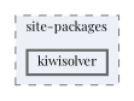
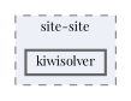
  digraph {
    compound=true
    fontname="Playfair Display"
    n1 [color=gray40 fillcolor="#edf0f7" fontname="Playfair Display" fontsize=10 height=0.2 label=kiwisolver shape=box style="filled,bold" width=0.4]
    subgraph cluster_1 {
      bgcolor="#edf0f7"
      fontsize=10
-     label="site-packages"
+     label="site-site"
      pencolor=grey50
      style="filled,dashed"
      n1
    }
  }
